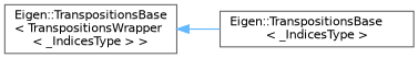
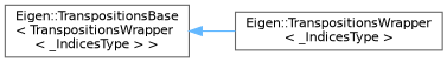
  digraph {
    rankdir=LR
    node [color=grey40 fillcolor=white fontname=Helvetica fontsize=10 shape=box style=filled]
    n1 [height=0.2 label="Eigen::TranspositionsBase\l\< TranspositionsWrapper\l\< _IndicesType \> \>" width=0.4]
-   n2 [height=0.2 label="Eigen::TranspositionsBase\l\< _IndicesType \>" width=0.4]
+   n2 [height=0.2 label="Eigen::TranspositionsWrapper\l\< _IndicesType \>" width=0.4]
    n1 -> n2 [color=steelblue1 dir=back fontname=Helvetica fontsize=10 labelfontname=Helvetica labelfontsize=10 style=solid]
  }
